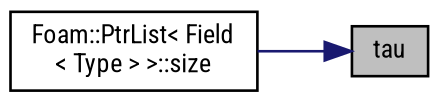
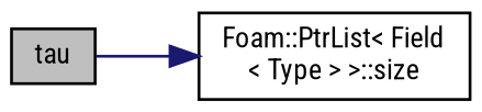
  digraph {
    rankdir=LR
    fontname="Roboto Condensed"
    node [color=black fontname="Roboto Condensed" fontsize=10 shape=record]
    n1 [fillcolor=grey75 fontcolor=black height=0.2 label=tau style=filled width=0.4]
    n2 [height=0.2 label="Foam::PtrList\< Field\l\< Type \> \>::size" width=0.4]
-   n2 -> n1 [color=midnightblue fontname="Roboto Condensed" fontsize=10 labelfontname=Helvetica labelfontsize=10 style=solid]
+   n1 -> n2 [color=midnightblue fontname="Roboto Condensed" fontsize=10 labelfontname=Helvetica labelfontsize=10 style=solid]
  }
